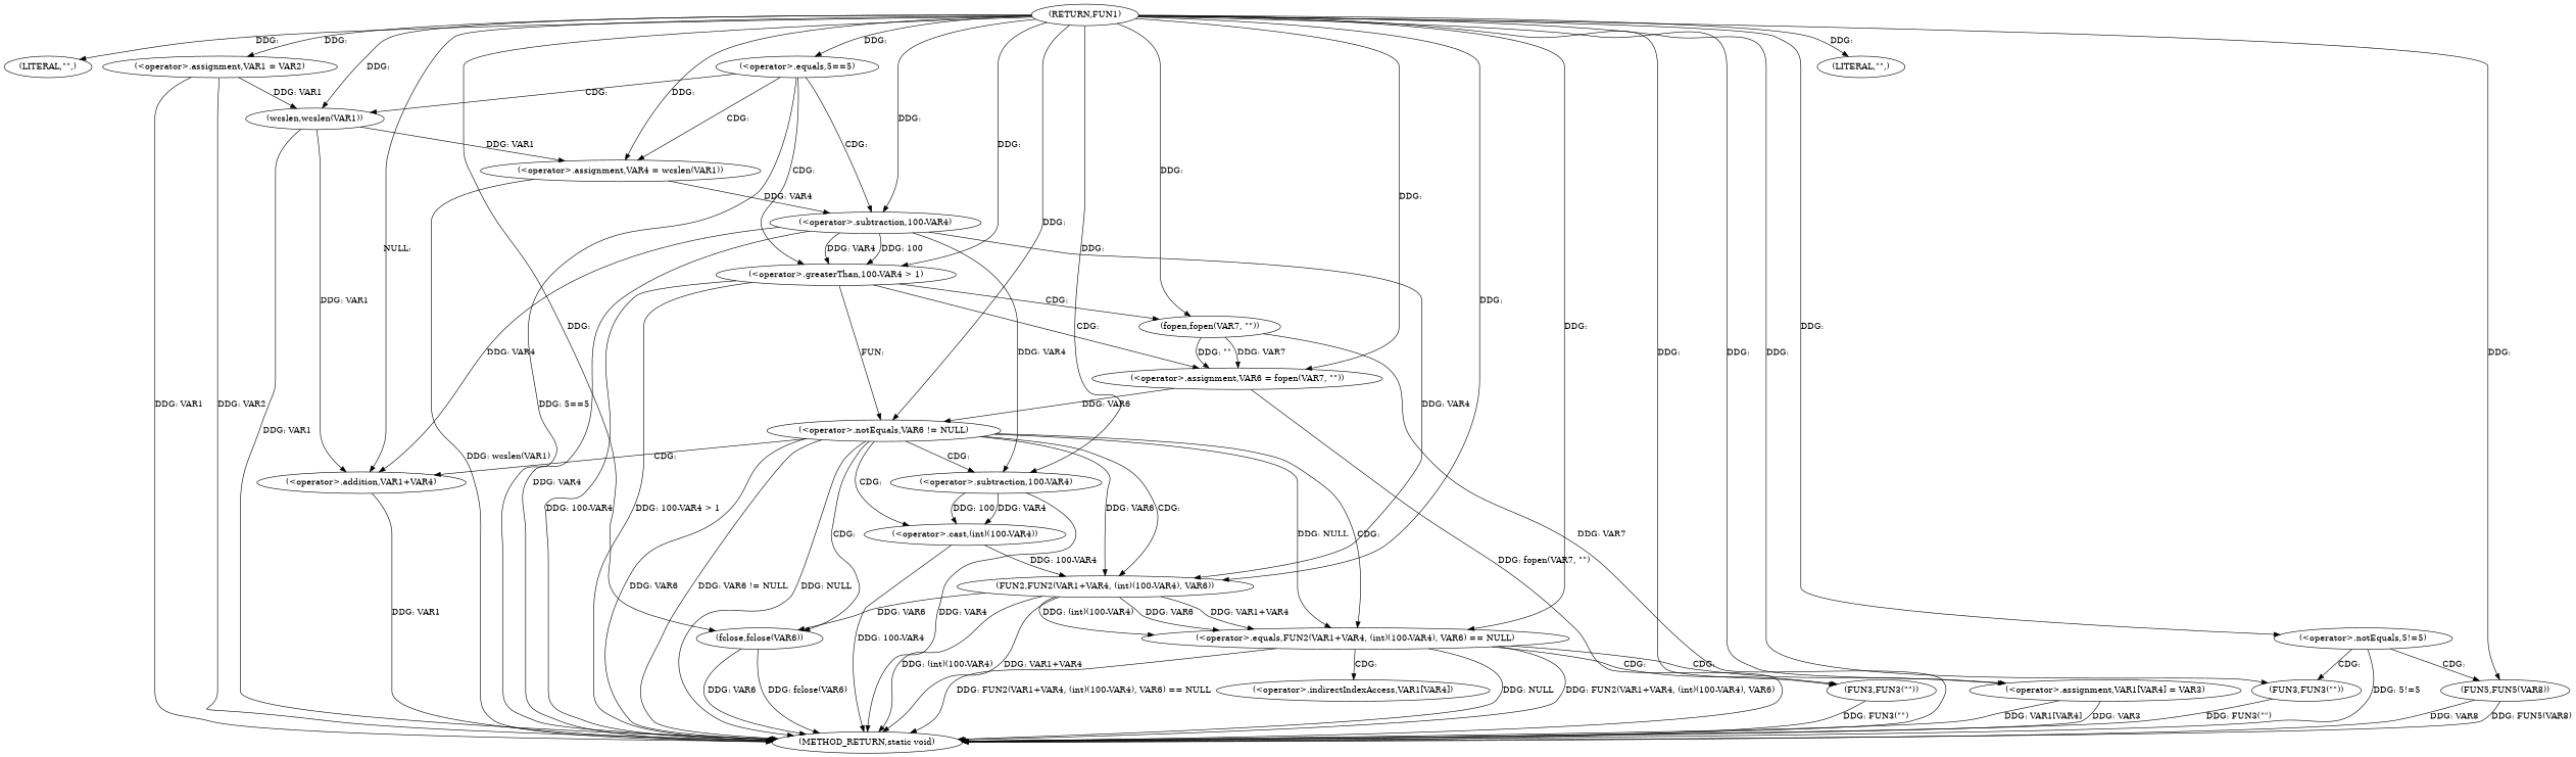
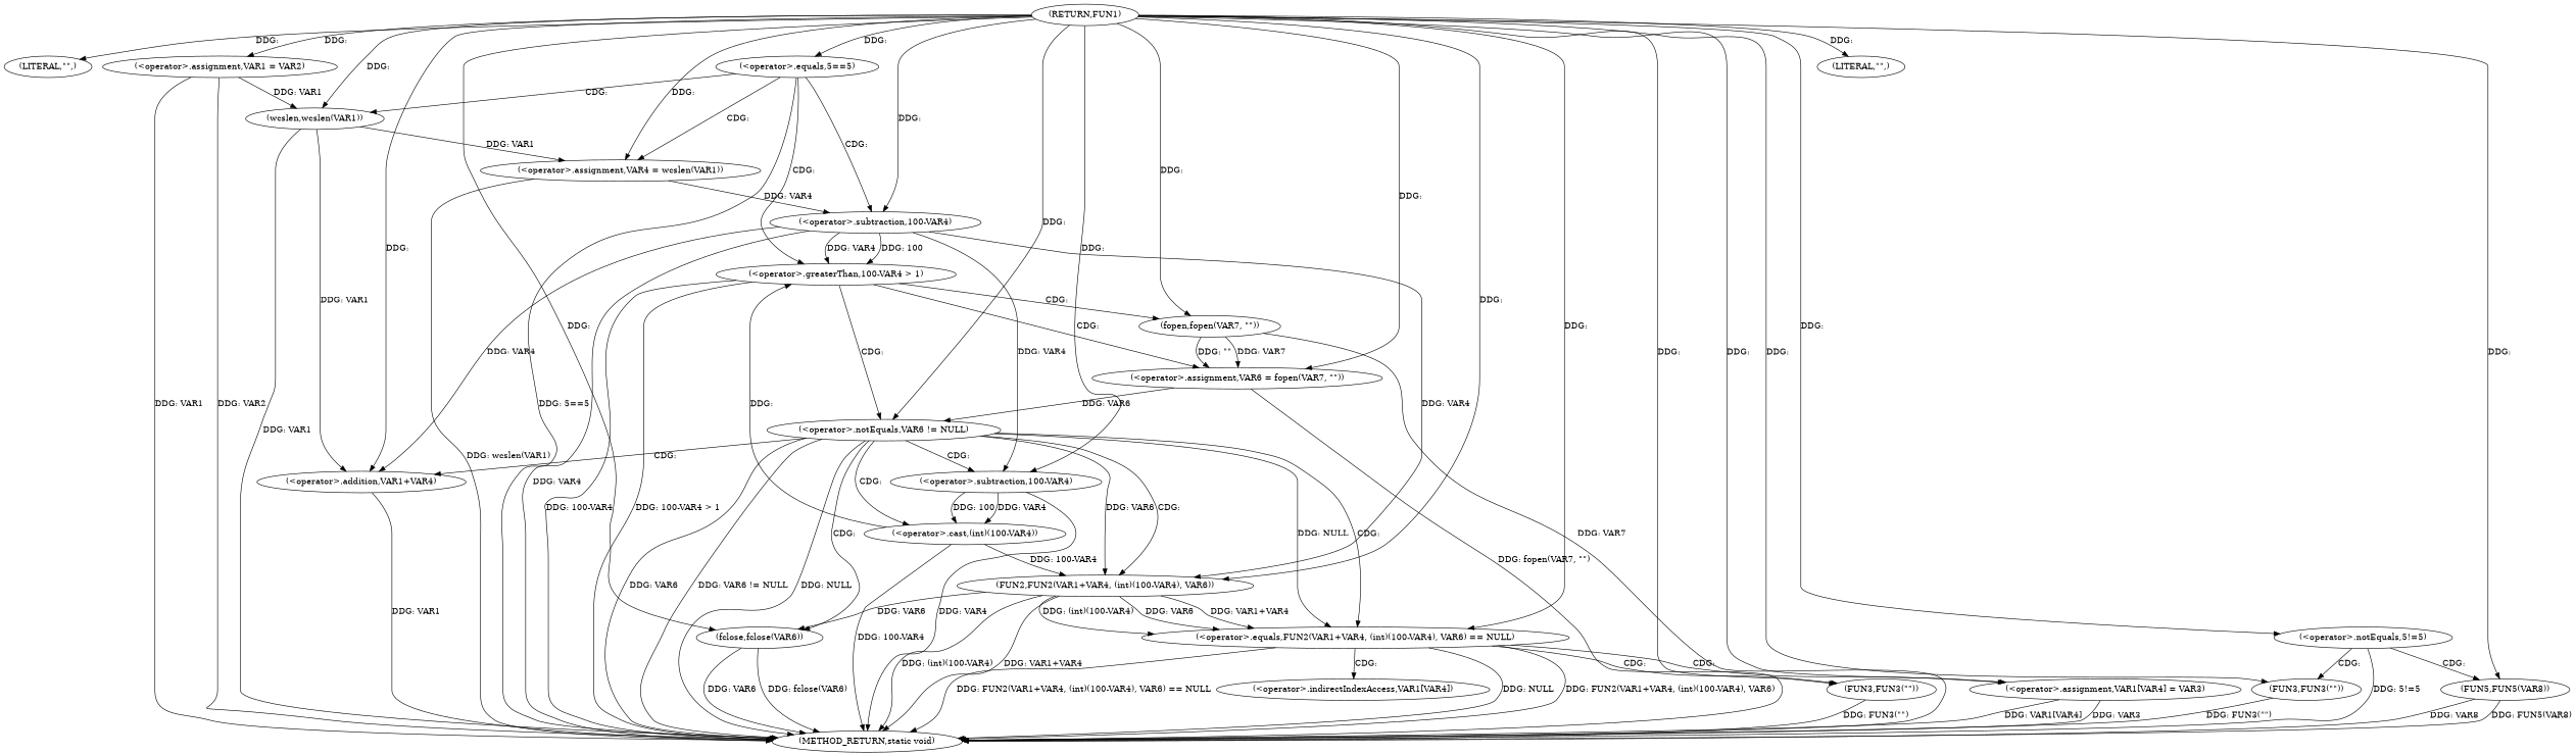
  digraph {
    n1 [label="(RETURN,FUN1)"]
    n2 [label="(LITERAL,\"\",)"]
    n3 [label="(<operator>.assignment,VAR1 = VAR2)"]
    n4 [label="(<operator>.equals,5==5)"]
    n5 [label="(<operator>.assignment,VAR4 = wcslen(VAR1))"]
    n6 [label="(wcslen,wcslen(VAR1))"]
    n7 [label="(<operator>.greaterThan,100-VAR4 > 1)"]
    n8 [label="(<operator>.subtraction,100-VAR4)"]
    n9 [label="(<operator>.assignment,VAR6 = fopen(VAR7, \"\"))"]
    n10 [label="(fopen,fopen(VAR7, \"\"))"]
    n11 [label="(<operator>.notEquals,VAR6 != NULL)"]
    n12 [label="(<operator>.equals,FUN2(VAR1+VAR4, (int)(100-VAR4), VAR6) == NULL)"]
    n13 [label="(FUN2,FUN2(VAR1+VAR4, (int)(100-VAR4), VAR6))"]
    n14 [label="(<operator>.addition,VAR1+VAR4)"]
    n15 [label="(<operator>.subtraction,100-VAR4)"]
    n16 [label="(FUN3,FUN3(\"\"))"]
    n17 [label="(<operator>.assignment,VAR1[VAR4] = VAR3)"]
    n18 [label="(fclose,fclose(VAR6))"]
    n19 [label="(<operator>.notEquals,5!=5)"]
    n20 [label="(FUN3,FUN3(\"\"))"]
    n21 [label="(LITERAL,\"\",)"]
    n22 [label="(FUN5,FUN5(VAR8))"]
    n23 [label="(METHOD_RETURN,static void)"]
    n24 [label="(<operator>.cast,(int)(100-VAR4))"]
    n25 [label="(<operator>.indirectIndexAccess,VAR1[VAR4])"]
    n1 -> n2 [label="DDG: "]
    n1 -> n3 [label="DDG: "]
    n1 -> n4 [label="DDG: "]
    n1 -> n5 [label="DDG: "]
    n1 -> n6 [label="DDG: "]
-   n1 -> n7 [label="DDG: "]
+   n24 -> n7 [label="DDG: "]
    n1 -> n8 [label="DDG: "]
    n1 -> n9 [label="DDG: "]
    n1 -> n10 [label="DDG: "]
    n1 -> n11 [label="DDG: "]
    n1 -> n12 [label="DDG: "]
    n1 -> n13 [label="DDG: "]
-   n1 -> n14 [label="NULL: "]
+   n1 -> n14 [label="DDG: "]
    n1 -> n15 [label="DDG: "]
    n1 -> n16 [label="DDG: "]
    n1 -> n17 [label="DDG: "]
    n1 -> n18 [label="DDG: "]
    n1 -> n19 [label="DDG: "]
    n1 -> n20 [label="DDG: "]
    n1 -> n21 [label="DDG: "]
    n1 -> n22 [label="DDG: "]
    n3 -> n6 [label="DDG: VAR1"]
    n3 -> n23 [label="DDG: VAR1"]
    n3 -> n23 [label="DDG: VAR2"]
    n4 -> n5 [label="CDG: "]
    n4 -> n6 [label="CDG: "]
    n4 -> n7 [label="CDG: "]
    n4 -> n8 [label="CDG: "]
    n4 -> n23 [label="DDG: 5==5"]
    n5 -> n8 [label="DDG: VAR4"]
    n5 -> n23 [label="DDG: wcslen(VAR1)"]
    n6 -> n5 [label="DDG: VAR1"]
    n6 -> n14 [label="DDG: VAR1"]
    n6 -> n23 [label="DDG: VAR1"]
    n7 -> n9 [label="CDG: "]
    n7 -> n10 [label="CDG: "]
-   n7 -> n11 [label="FUN: "]
+   n7 -> n11 [label="CDG: "]
    n7 -> n23 [label="DDG: 100-VAR4"]
    n7 -> n23 [label="DDG: 100-VAR4 > 1"]
    n8 -> n7 [label="DDG: 100"]
    n8 -> n7 [label="DDG: VAR4"]
    n8 -> n13 [label="DDG: VAR4"]
    n8 -> n14 [label="DDG: VAR4"]
    n8 -> n15 [label="DDG: VAR4"]
    n8 -> n23 [label="DDG: VAR4"]
    n9 -> n11 [label="DDG: VAR6"]
    n9 -> n23 [label="DDG: fopen(VAR7, \"\")"]
    n10 -> n9 [label="DDG: VAR7"]
    n10 -> n9 [label="DDG: \"\""]
    n10 -> n23 [label="DDG: VAR7"]
    n11 -> n12 [label="DDG: NULL"]
    n11 -> n12 [label="CDG: "]
    n11 -> n13 [label="DDG: VAR6"]
    n11 -> n13 [label="CDG: "]
    n11 -> n14 [label="CDG: "]
    n11 -> n15 [label="CDG: "]
    n11 -> n18 [label="CDG: "]
    n11 -> n23 [label="DDG: VAR6"]
    n11 -> n23 [label="DDG: VAR6 != NULL"]
    n11 -> n23 [label="DDG: NULL"]
    n11 -> n24 [label="CDG: "]
    n12 -> n16 [label="CDG: "]
    n12 -> n17 [label="CDG: "]
    n12 -> n23 [label="DDG: NULL"]
    n12 -> n23 [label="DDG: FUN2(VAR1+VAR4, (int)(100-VAR4), VAR6)"]
    n12 -> n23 [label="DDG: FUN2(VAR1+VAR4, (int)(100-VAR4), VAR6) == NULL"]
    n12 -> n25 [label="CDG: "]
    n13 -> n12 [label="DDG: VAR1+VAR4"]
    n13 -> n12 [label="DDG: (int)(100-VAR4)"]
    n13 -> n12 [label="DDG: VAR6"]
    n13 -> n18 [label="DDG: VAR6"]
    n13 -> n23 [label="DDG: (int)(100-VAR4)"]
    n13 -> n23 [label="DDG: VAR1+VAR4"]
    n14 -> n23 [label="DDG: VAR1"]
    n15 -> n23 [label="DDG: VAR4"]
    n15 -> n24 [label="DDG: 100"]
    n15 -> n24 [label="DDG: VAR4"]
    n16 -> n23 [label="DDG: FUN3(\"\")"]
    n17 -> n23 [label="DDG: VAR1[VAR4]"]
    n17 -> n23 [label="DDG: VAR3"]
    n18 -> n23 [label="DDG: fclose(VAR6)"]
    n18 -> n23 [label="DDG: VAR6"]
    n19 -> n20 [label="CDG: "]
    n19 -> n22 [label="CDG: "]
    n19 -> n23 [label="DDG: 5!=5"]
    n20 -> n23 [label="DDG: FUN3(\"\")"]
    n22 -> n23 [label="DDG: VAR8"]
    n22 -> n23 [label="DDG: FUN5(VAR8)"]
    n24 -> n13 [label="DDG: 100-VAR4"]
    n24 -> n23 [label="DDG: 100-VAR4"]
  }
